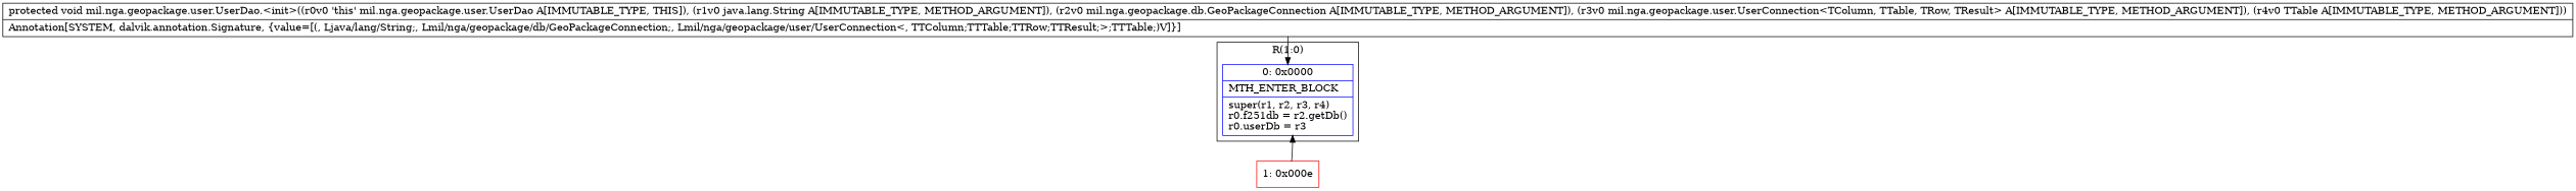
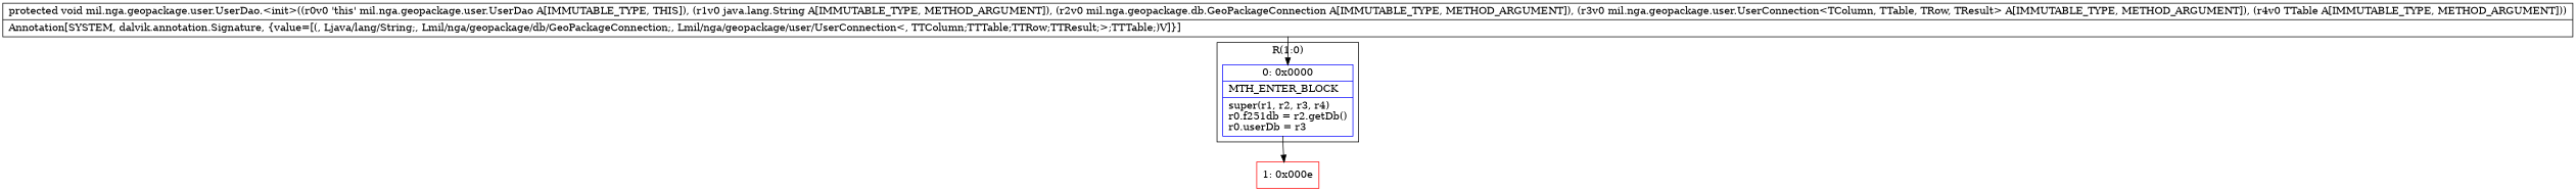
  digraph {
    node [shape=record]
    n1 [color=blue label="{0\:\ 0x0000|MTH_ENTER_BLOCK\l|super(r1, r2, r3, r4)\lr0.f251db = r2.getDb()\lr0.userDb = r3\l}"]
    n2 [color=red label="{1\:\ 0x000e}"]
    n3 [label="{protected void mil.nga.geopackage.user.UserDao.\<init\>((r0v0 'this' mil.nga.geopackage.user.UserDao A[IMMUTABLE_TYPE, THIS]), (r1v0 java.lang.String A[IMMUTABLE_TYPE, METHOD_ARGUMENT]), (r2v0 mil.nga.geopackage.db.GeoPackageConnection A[IMMUTABLE_TYPE, METHOD_ARGUMENT]), (r3v0 mil.nga.geopackage.user.UserConnection\<TColumn, TTable, TRow, TResult\> A[IMMUTABLE_TYPE, METHOD_ARGUMENT]), (r4v0 TTable A[IMMUTABLE_TYPE, METHOD_ARGUMENT]))  | Annotation[SYSTEM, dalvik.annotation.Signature, \{value=[(, Ljava\/lang\/String;, Lmil\/nga\/geopackage\/db\/GeoPackageConnection;, Lmil\/nga\/geopackage\/user\/UserConnection\<, TTColumn;TTTable;TTRow;TTResult;\>;TTTable;)V]\}]\l}"]
    subgraph cluster_1 {
      label="R(1:0)"
      n1
    }
-   n2 -> n1
+   n1 -> n2
    n3 -> n1
  }
